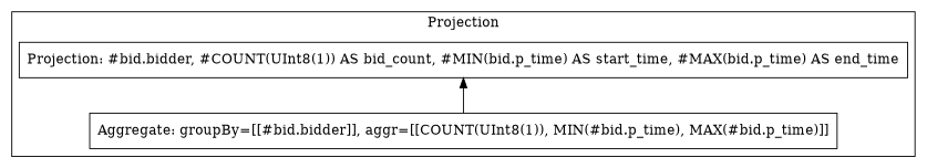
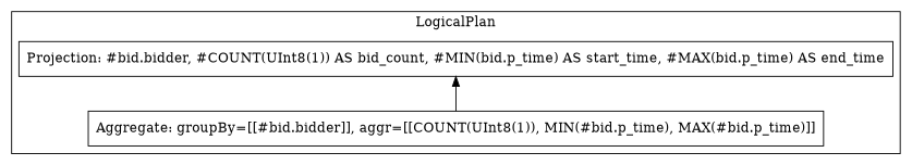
  digraph {
    node [shape=box]
    n1 [label="Projection: #bid.bidder, #COUNT(UInt8(1)) AS bid_count, #MIN(bid.p_time) AS start_time, #MAX(bid.p_time) AS end_time"]
    n2 [label="Aggregate: groupBy=[[#bid.bidder]], aggr=[[COUNT(UInt8(1)), MIN(#bid.p_time), MAX(#bid.p_time)]]"]
    subgraph cluster_1 {
-     label=Projection
+     label=LogicalPlan
      n1
      n2
    }
    n1 -> n2 [arrowhead=none arrowtail=normal dir=back]
  }
